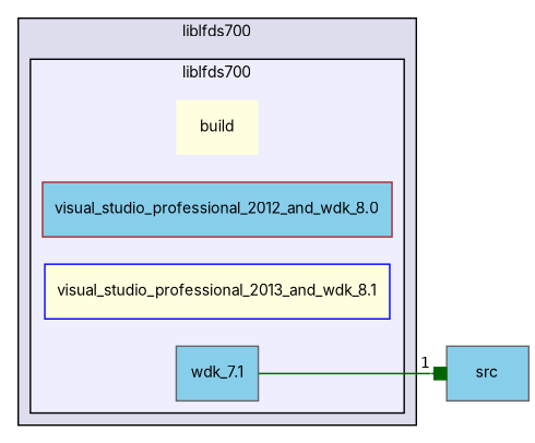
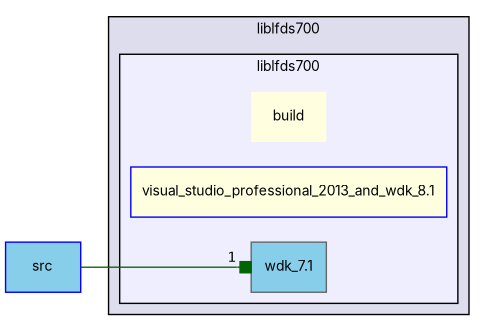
  digraph {
    compound=true
    rankdir=LR
    fontname=Inter
    node [fontname=Inter fontsize=10 shape=box style=filled fillcolor=skyblue color=blue]
    n1 [label=build shape=plaintext fillcolor=lightyellow]
-   n2 [color=brown label="visual_studio_professional_2012_and_wdk_8.0"]
    n3 [fillcolor=lightyellow label="visual_studio_professional_2013_and_wdk_8.1"]
    n4 [color=gray40 label="wdk_7.1"]
-   n5 [color=gray40 label=src]
+   n5 [label=src]
    subgraph cluster_1 {
      bgcolor="#ddddee"
      fontsize=10
      label=liblfds700
      pencolor=black
      subgraph cluster_2 {
        bgcolor="#eeeeff"
        fontsize=10
        pencolor=black
        n1
-       n2
        n3
        n4
      }
    }
-   n4 -> n5 [headlabel=1 labeldistance=1.5 labelfontname=Helvetica labelfontsize=10 color=darkgreen style=solid arrowhead=box fontname=Inter]
+   n5 -> n4 [headlabel=1 labeldistance=1.5 labelfontname=Helvetica labelfontsize=10 color=darkgreen style=solid arrowhead=box fontname=Inter]
  }
